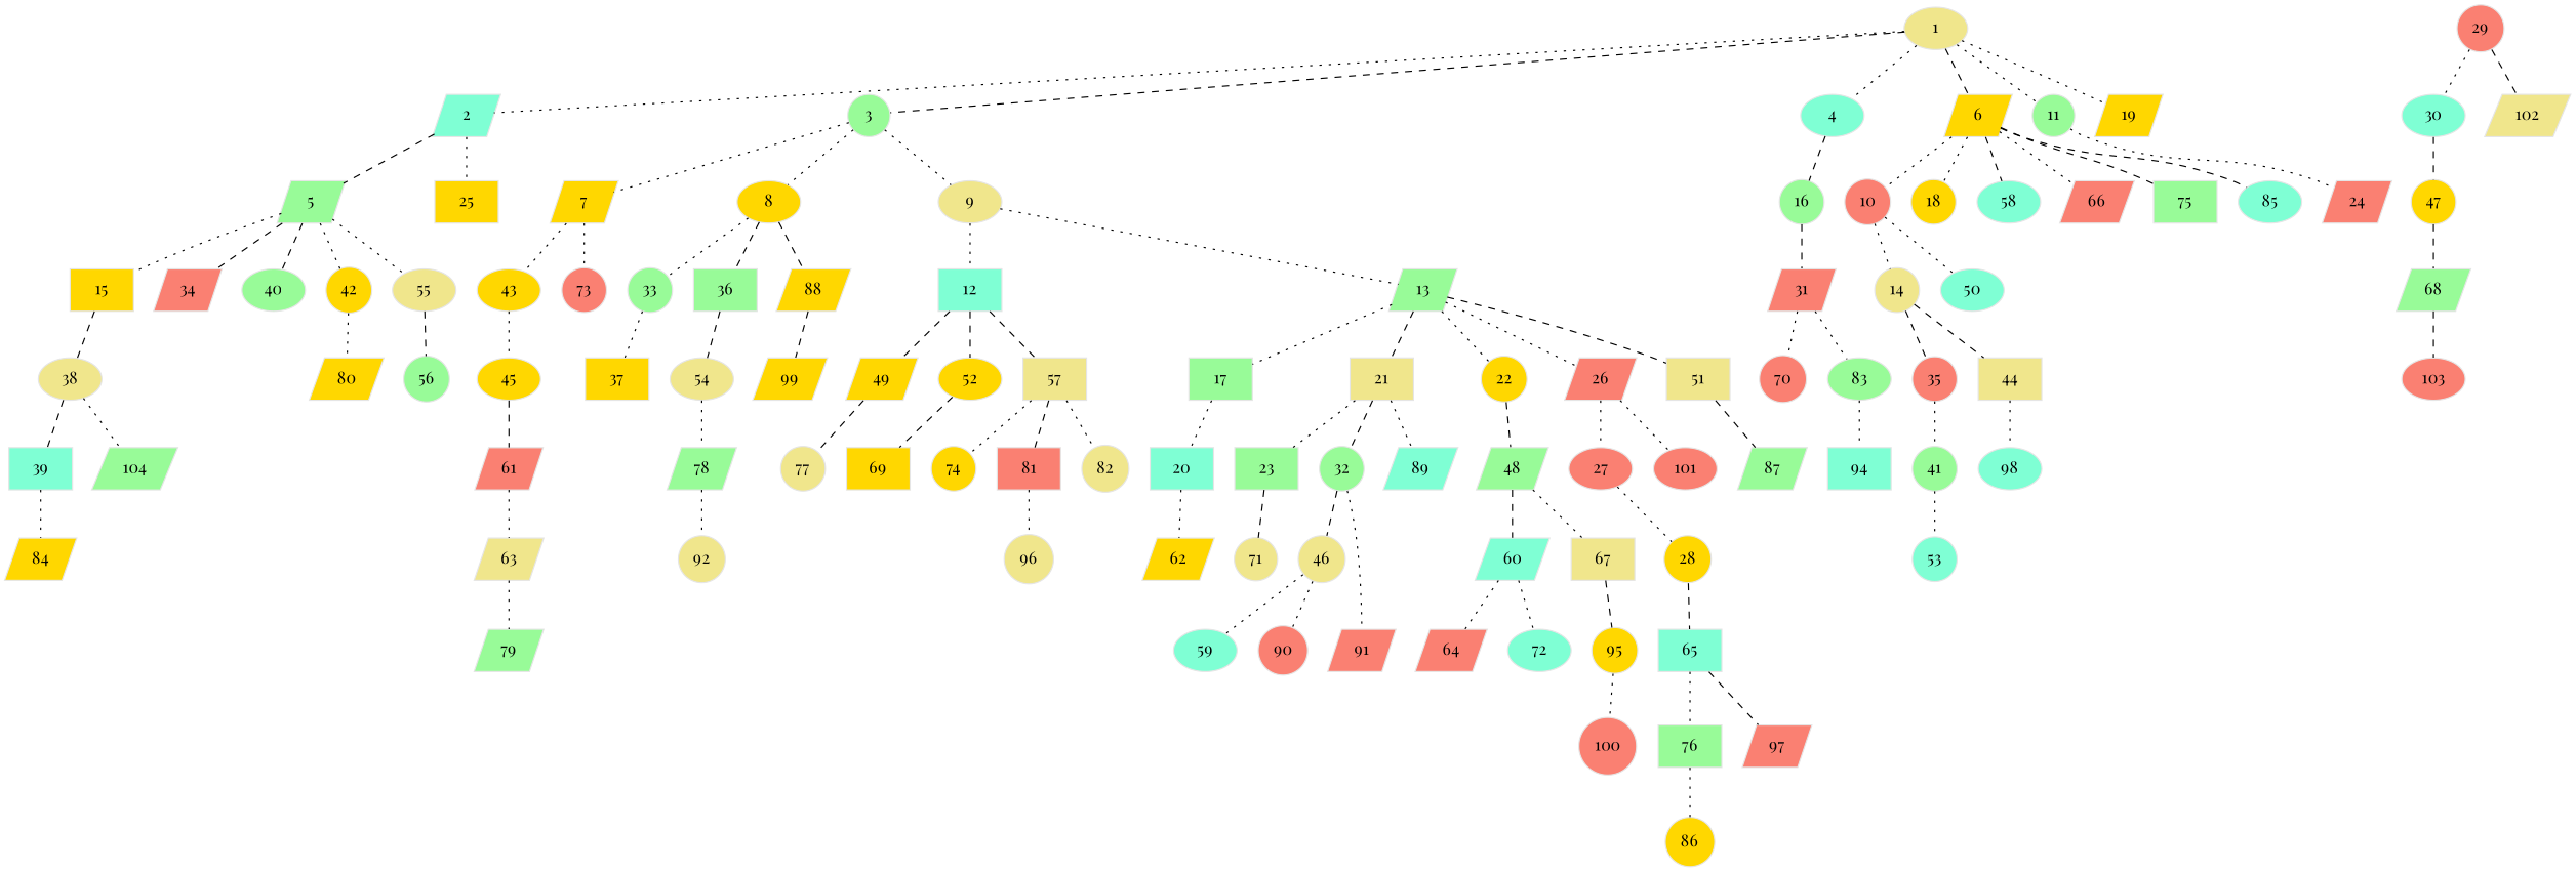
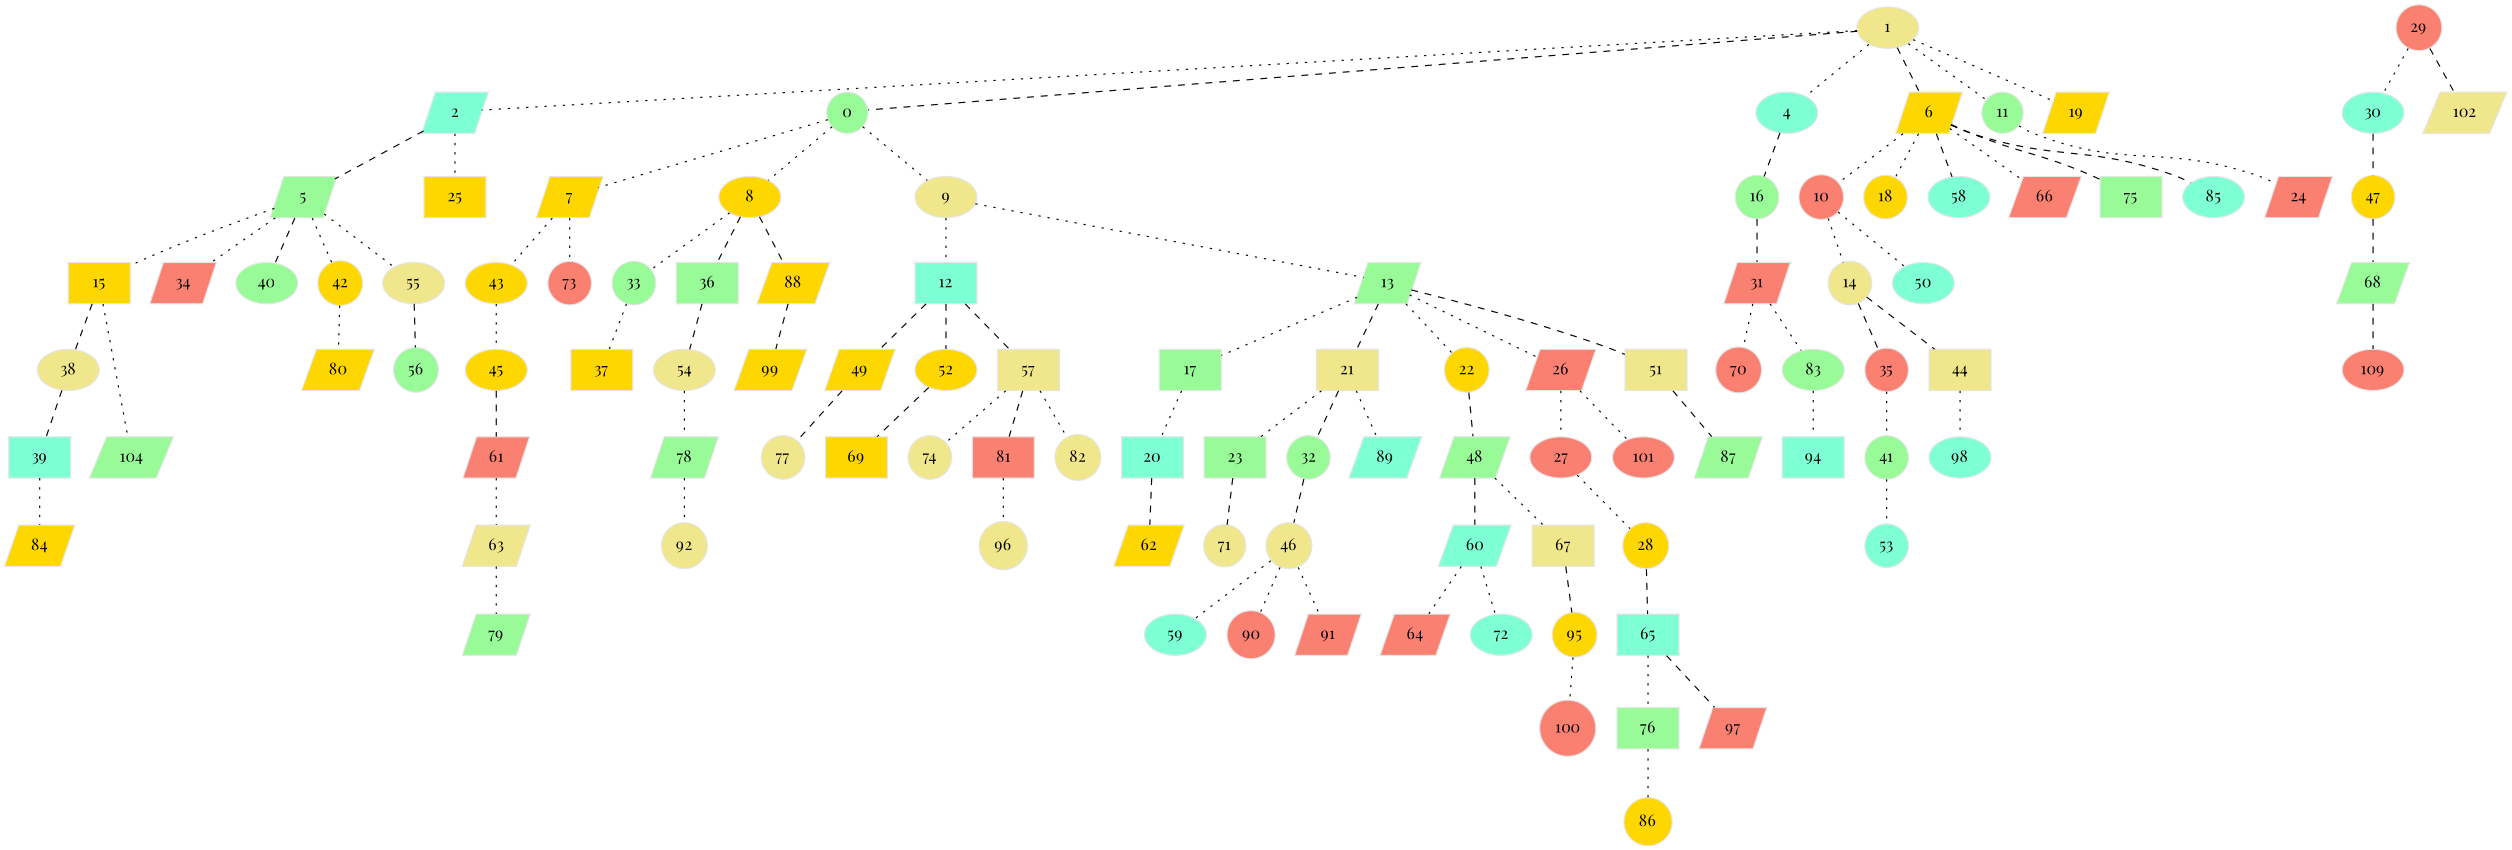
  graph {
    fontname="Playfair Display"
    node [color=gray90 fillcolor=gold fontname="Playfair Display" shape=parallelogram style=filled]
    edge [fontname="Playfair Display" style=dotted]
    1 [fillcolor=khaki shape=ellipse]
    2 [fillcolor=aquamarine]
-   3 [fillcolor=palegreen shape=circle]
+   3 [fillcolor=palegreen shape=circle label=0]
    4 [fillcolor=aquamarine shape=ellipse]
    6
    11 [fillcolor=palegreen shape=circle]
    19
    5 [fillcolor=palegreen]
    25 [shape=box]
    7
    8 [shape=ellipse]
    9 [fillcolor=khaki shape=ellipse]
    16 [fillcolor=palegreen shape=circle]
    10 [fillcolor=salmon shape=circle]
    18 [shape=circle]
    58 [fillcolor=aquamarine shape=ellipse]
    66 [fillcolor=salmon]
    75 [fillcolor=palegreen shape=box]
    85 [fillcolor=aquamarine shape=ellipse]
    24 [fillcolor=salmon]
    15 [shape=box]
    34 [fillcolor=salmon]
    40 [fillcolor=palegreen shape=ellipse]
    42 [shape=circle]
    55 [fillcolor=khaki shape=ellipse]
    43 [shape=ellipse]
    73 [fillcolor=salmon shape=circle]
    33 [fillcolor=palegreen shape=circle]
    36 [fillcolor=palegreen shape=box]
    88
    12 [fillcolor=aquamarine shape=box]
    13 [fillcolor=palegreen]
    31 [fillcolor=salmon]
    38 [fillcolor=khaki shape=ellipse]
    80
    56 [fillcolor=palegreen shape=circle]
    14 [fillcolor=khaki shape=circle]
    50 [fillcolor=aquamarine shape=ellipse]
    45 [shape=ellipse]
    37 [shape=box]
    54 [fillcolor=khaki shape=ellipse]
    99
    49
    52 [shape=ellipse]
    57 [fillcolor=khaki shape=box]
    17 [fillcolor=palegreen shape=box]
    21 [fillcolor=khaki shape=box]
    22 [shape=circle]
    26 [fillcolor=salmon]
    51 [fillcolor=khaki shape=box]
    35 [fillcolor=salmon shape=circle]
    44 [fillcolor=khaki shape=box]
    77 [fillcolor=khaki shape=circle]
    69 [shape=box]
-   74 [shape=circle]
+   74 [fillcolor=khaki shape=circle]
    81 [fillcolor=salmon shape=box]
    82 [fillcolor=khaki shape=circle]
    20 [fillcolor=aquamarine shape=box]
    23 [fillcolor=palegreen shape=box]
    32 [fillcolor=palegreen shape=circle]
    89 [fillcolor=aquamarine]
    48 [fillcolor=palegreen]
    27 [fillcolor=salmon shape=ellipse]
    101 [fillcolor=salmon shape=ellipse]
    87 [fillcolor=palegreen]
    41 [fillcolor=palegreen shape=circle]
    98 [fillcolor=aquamarine shape=ellipse]
    39 [fillcolor=aquamarine shape=box]
    104 [fillcolor=palegreen]
    70 [fillcolor=salmon shape=circle]
    83 [fillcolor=palegreen shape=ellipse]
    62
    71 [fillcolor=khaki shape=circle]
    46 [fillcolor=khaki shape=circle]
    60 [fillcolor=aquamarine]
    67 [fillcolor=khaki shape=box]
    28 [shape=circle]
    65 [fillcolor=aquamarine shape=box]
    29 [fillcolor=salmon shape=circle]
    30 [fillcolor=aquamarine shape=ellipse]
    102 [fillcolor=khaki]
    76 [fillcolor=palegreen shape=box]
    97 [fillcolor=salmon]
    47 [shape=circle]
    68 [fillcolor=palegreen]
    94 [fillcolor=aquamarine shape=box]
    59 [fillcolor=aquamarine shape=ellipse]
    90 [fillcolor=salmon shape=circle]
    91 [fillcolor=salmon]
    53 [fillcolor=aquamarine shape=circle]
    78 [fillcolor=palegreen]
    84
    61 [fillcolor=salmon]
    63 [fillcolor=khaki]
-   103 [fillcolor=salmon shape=ellipse]
+   103 [fillcolor=salmon shape=ellipse label=109]
    64 [fillcolor=salmon]
    72 [fillcolor=aquamarine shape=ellipse]
    95 [shape=circle]
    92 [fillcolor=khaki shape=circle]
    96 [fillcolor=khaki shape=circle]
    79 [fillcolor=palegreen]
    86 [shape=circle]
    100 [fillcolor=salmon shape=circle]
    1 -- 2
    1 -- 3 [style=dashed]
    1 -- 4
    1 -- 6 [style=dashed]
    1 -- 11
    1 -- 19
    2 -- 5 [style=dashed]
    2 -- 25
    3 -- 7
    3 -- 8
    3 -- 9
    4 -- 16 [style=dashed]
    6 -- 10
    6 -- 18
    6 -- 58 [style=dashed]
    6 -- 66
    6 -- 75 [style=dashed]
    6 -- 85 [style=dashed]
    11 -- 24
    5 -- 15
-   5 -- 34 [style=dashed]
+   5 -- 34
    5 -- 40 [style=dashed]
    5 -- 42
    5 -- 55
    7 -- 43
    7 -- 73
    8 -- 33
    8 -- 36 [style=dashed]
    8 -- 88 [style=dashed]
    9 -- 12
    9 -- 13
    16 -- 31 [style=dashed]
    10 -- 14
    10 -- 50
    15 -- 38 [style=dashed]
    42 -- 80
    55 -- 56 [style=dashed]
    43 -- 45
    33 -- 37
    36 -- 54 [style=dashed]
    88 -- 99 [style=dashed]
    12 -- 49 [style=dashed]
    12 -- 52 [style=dashed]
    12 -- 57 [style=dashed]
    13 -- 17
    13 -- 21 [style=dashed]
    13 -- 22
    13 -- 26
    13 -- 51 [style=dashed]
    31 -- 70
    31 -- 83
    38 -- 39 [style=dashed]
-   38 -- 104
+   15 -- 104
    14 -- 35 [style=dashed]
    14 -- 44 [style=dashed]
    45 -- 61 [style=dashed]
    54 -- 78
    49 -- 77 [style=dashed]
    52 -- 69 [style=dashed]
    57 -- 74
    57 -- 81 [style=dashed]
    57 -- 82
    17 -- 20
    21 -- 23
    21 -- 32 [style=dashed]
    21 -- 89
    22 -- 48 [style=dashed]
    26 -- 27
    26 -- 101
    51 -- 87 [style=dashed]
    35 -- 41
    44 -- 98
    81 -- 96
-   20 -- 62
+   20 -- 62 [style=dashed]
    23 -- 71 [style=dashed]
    32 -- 46 [style=dashed]
    48 -- 60 [style=dashed]
    48 -- 67
    27 -- 28
    41 -- 53
    39 -- 84
    83 -- 94
    46 -- 59
    46 -- 90
-   32 -- 91
+   46 -- 91
    60 -- 64
    60 -- 72
    67 -- 95 [style=dashed]
    28 -- 65 [style=dashed]
    65 -- 76
    65 -- 97 [style=dashed]
    29 -- 30
    29 -- 102 [style=dashed]
    30 -- 47 [style=dashed]
    76 -- 86
    47 -- 68 [style=dashed]
    68 -- 103 [style=dashed]
    78 -- 92
    61 -- 63
    63 -- 79
    95 -- 100
  }
